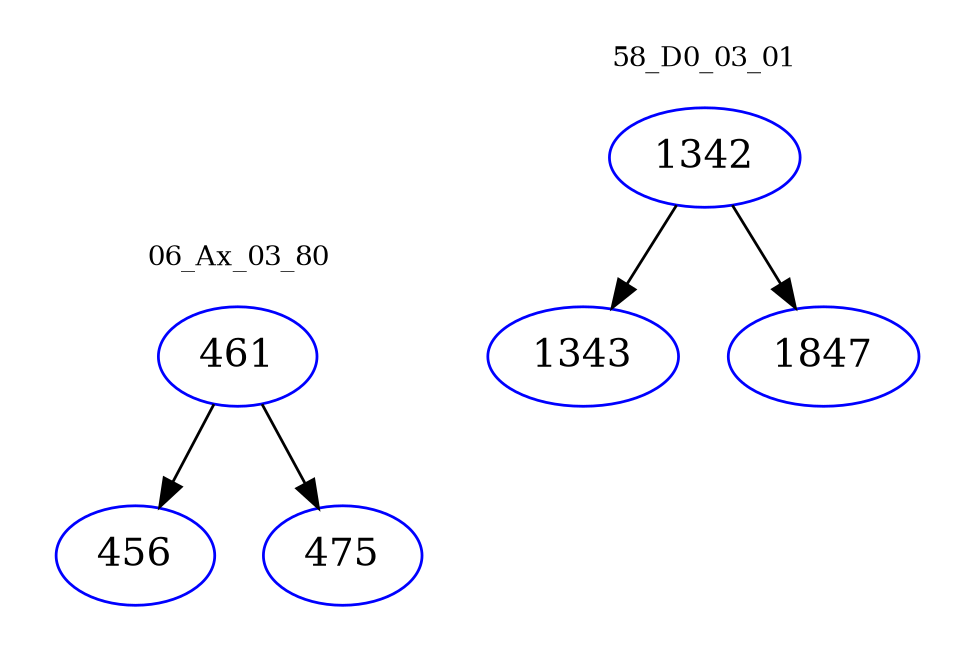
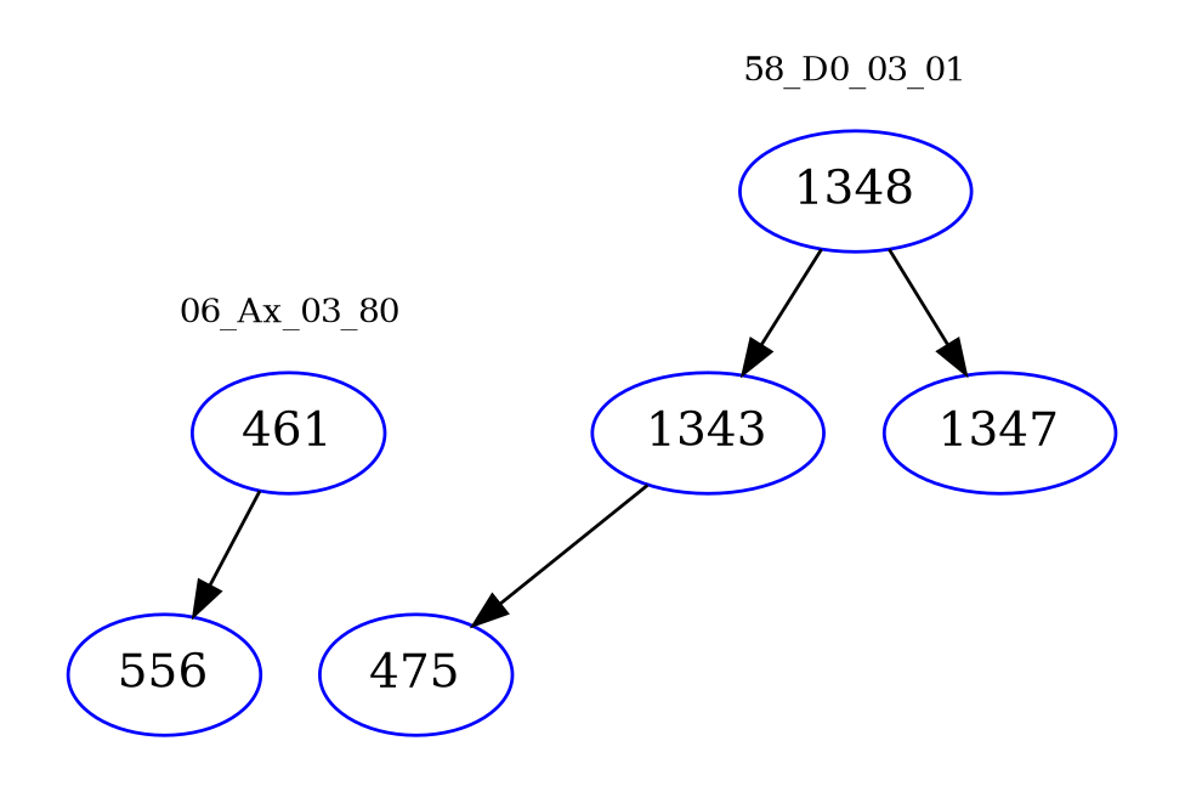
  digraph {
    node [color=blue]
    edge [color=black]
    n1 [label=461]
-   n2 [label=456]
+   n2 [label=556]
    n3 [label=475]
-   n4 [label=1342]
+   n4 [label=1348]
    n5 [label=1343]
-   n6 [label=1847]
+   n6 [label=1347]
    subgraph cluster_1 {
      color=white
      fontsize=10
      label="06_Ax_03_80"
      n1
      n2
      n3
    }
    subgraph cluster_2 {
      color=white
      fontsize=10
      label="58_D0_03_01"
      n4
      n5
      n6
    }
    n1 -> n2
-   n1 -> n3
+   n5 -> n3
    n4 -> n5
    n4 -> n6
  }
